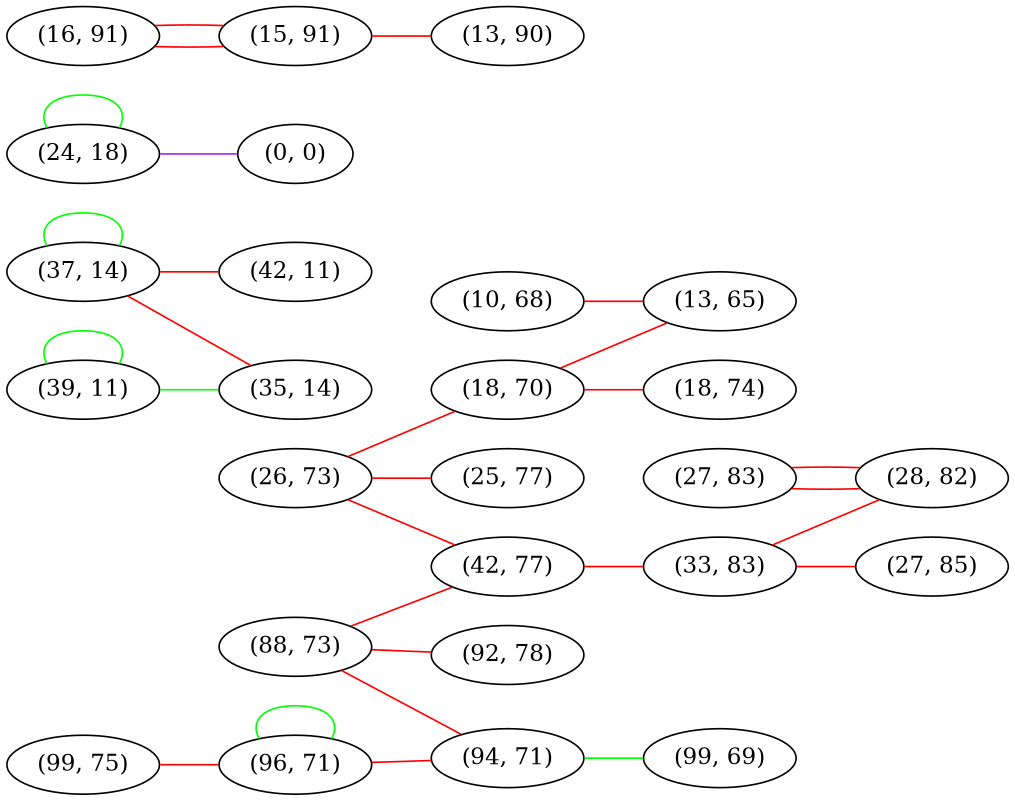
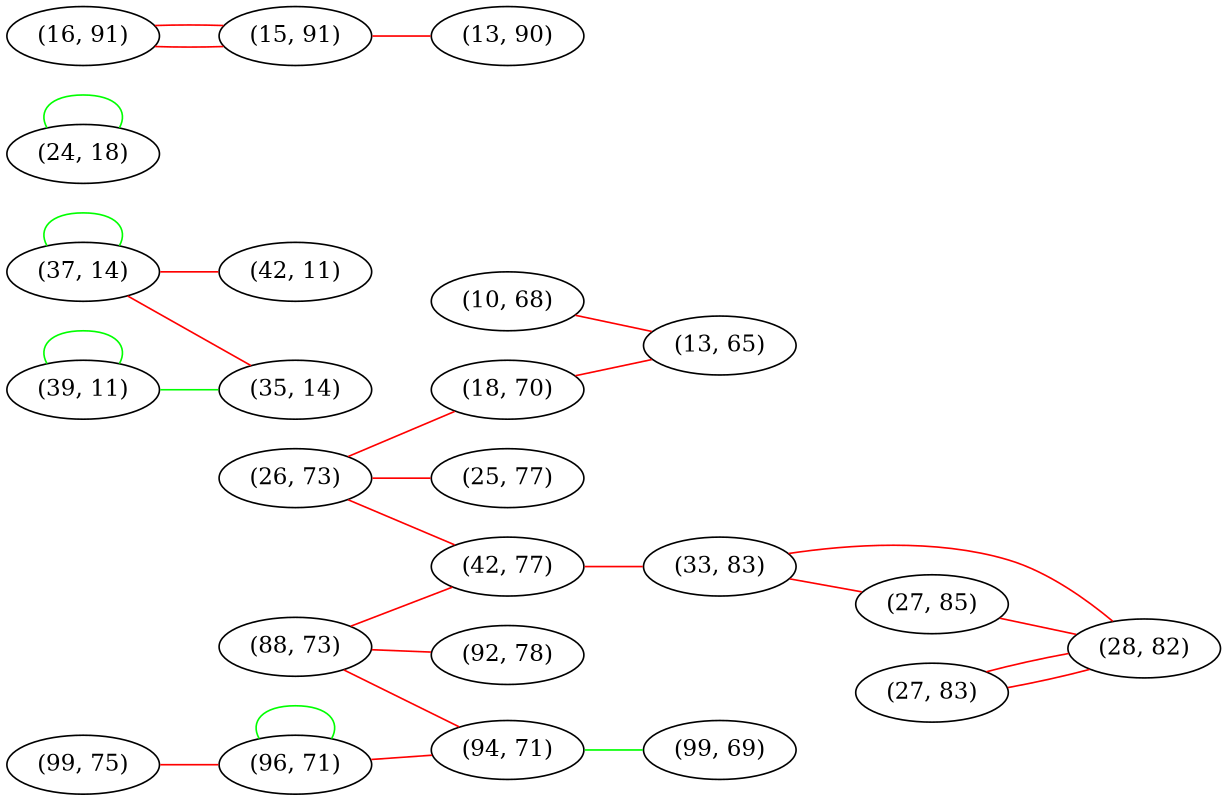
  graph {
    rankdir=LR
    edge [color=red weight=1]
    "(10, 68)"
    "(13, 65)"
    n3 [label="(28, 82)"]
    "(27, 83)"
    "(26, 73)"
    "(18, 70)"
    "(42, 77)"
    "(25, 77)"
-   "(18, 74)"
    "(33, 83)"
    "(37, 14)"
    "(42, 11)"
    "(35, 14)"
    "(88, 73)"
    "(92, 78)"
    "(94, 71)"
    "(99, 69)"
    "(24, 18)"
-   "(0, 0)"
    "(27, 85)"
    "(99, 75)"
    "(96, 71)"
    "(16, 91)"
    "(15, 91)"
    "(13, 90)"
    "(39, 11)"
    "(10, 68)" -- "(13, 65)"
    "(27, 83)" -- n3
    "(27, 83)" -- n3
    "(26, 73)" -- "(18, 70)"
    "(26, 73)" -- "(42, 77)"
    "(26, 73)" -- "(25, 77)"
    "(18, 70)" -- "(13, 65)"
-   "(18, 70)" -- "(18, 74)"
    "(42, 77)" -- "(33, 83)"
    "(33, 83)" -- n3
    "(33, 83)" -- "(27, 85)"
    "(37, 14)" -- "(37, 14)" [color=green weight=2]
    "(37, 14)" -- "(42, 11)"
    "(37, 14)" -- "(35, 14)"
    "(88, 73)" -- "(42, 77)"
    "(88, 73)" -- "(92, 78)"
    "(88, 73)" -- "(94, 71)"
    "(94, 71)" -- "(99, 69)" [color=green weight=2]
    "(24, 18)" -- "(24, 18)" [color=green weight=2]
-   "(24, 18)" -- "(0, 0)" [color=purple weight=4]
+   "(27, 85)" -- n3
    "(99, 75)" -- "(96, 71)"
    "(96, 71)" -- "(94, 71)"
    "(96, 71)" -- "(96, 71)" [color=green weight=2]
    "(16, 91)" -- "(15, 91)"
    "(16, 91)" -- "(15, 91)"
    "(15, 91)" -- "(13, 90)"
    "(39, 11)" -- "(35, 14)" [color=green weight=2]
    "(39, 11)" -- "(39, 11)" [color=green weight=2]
  }
